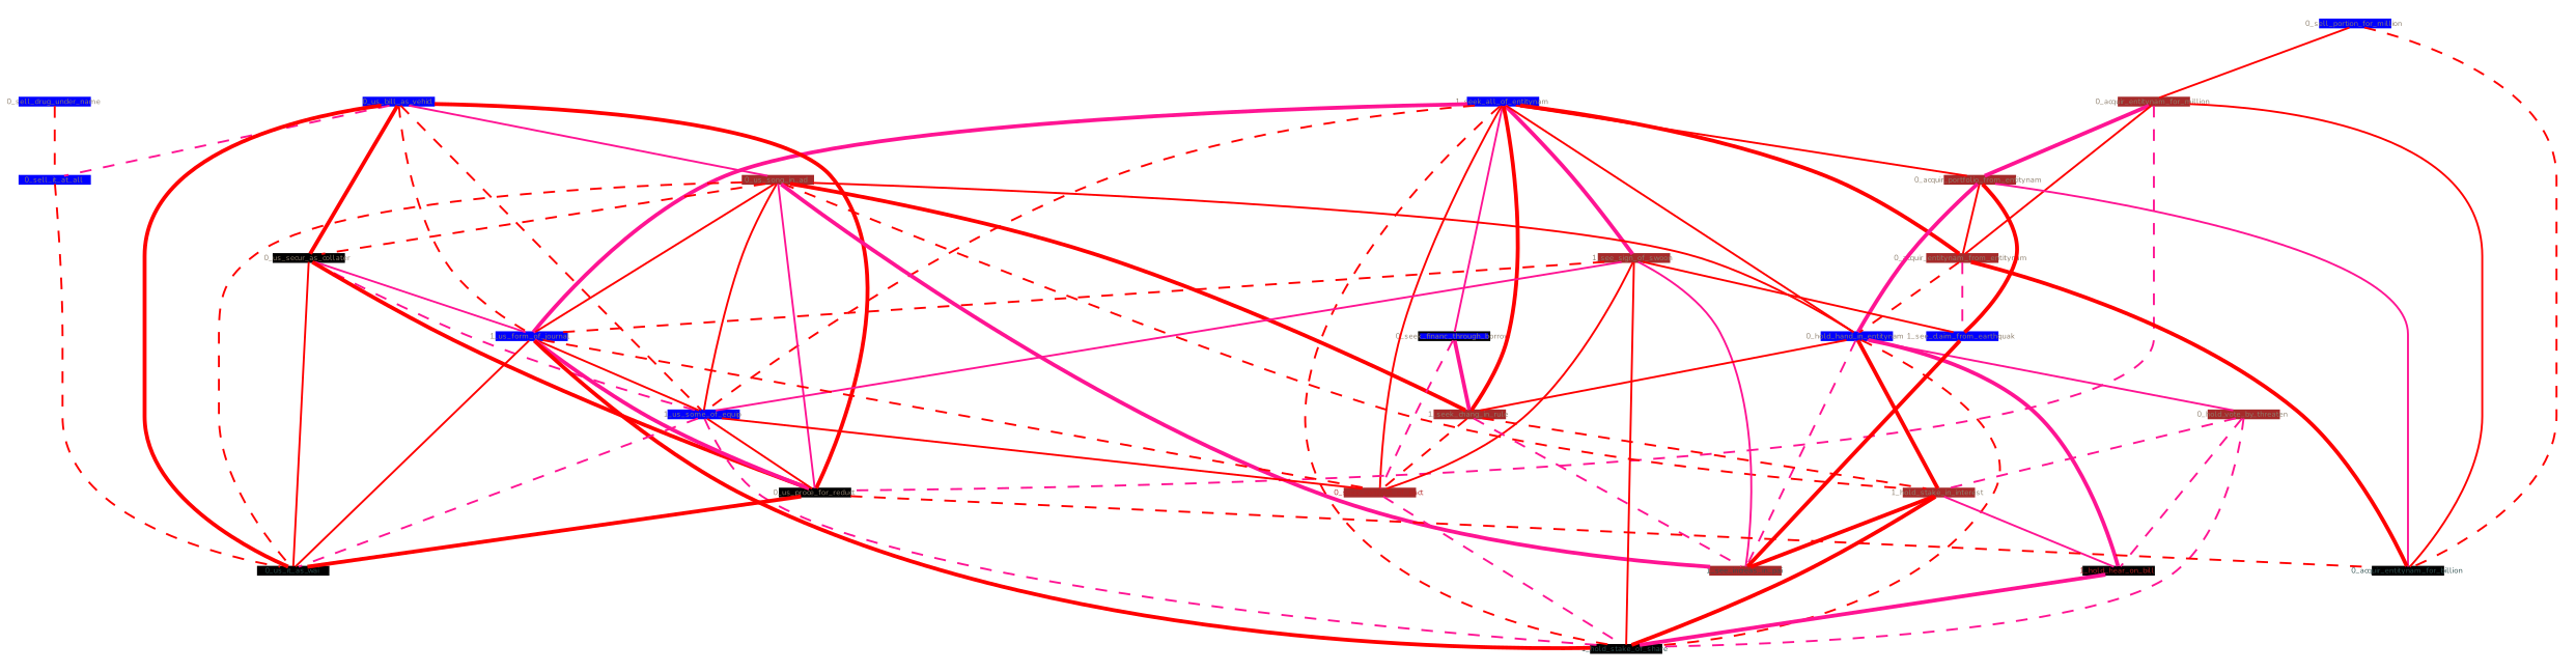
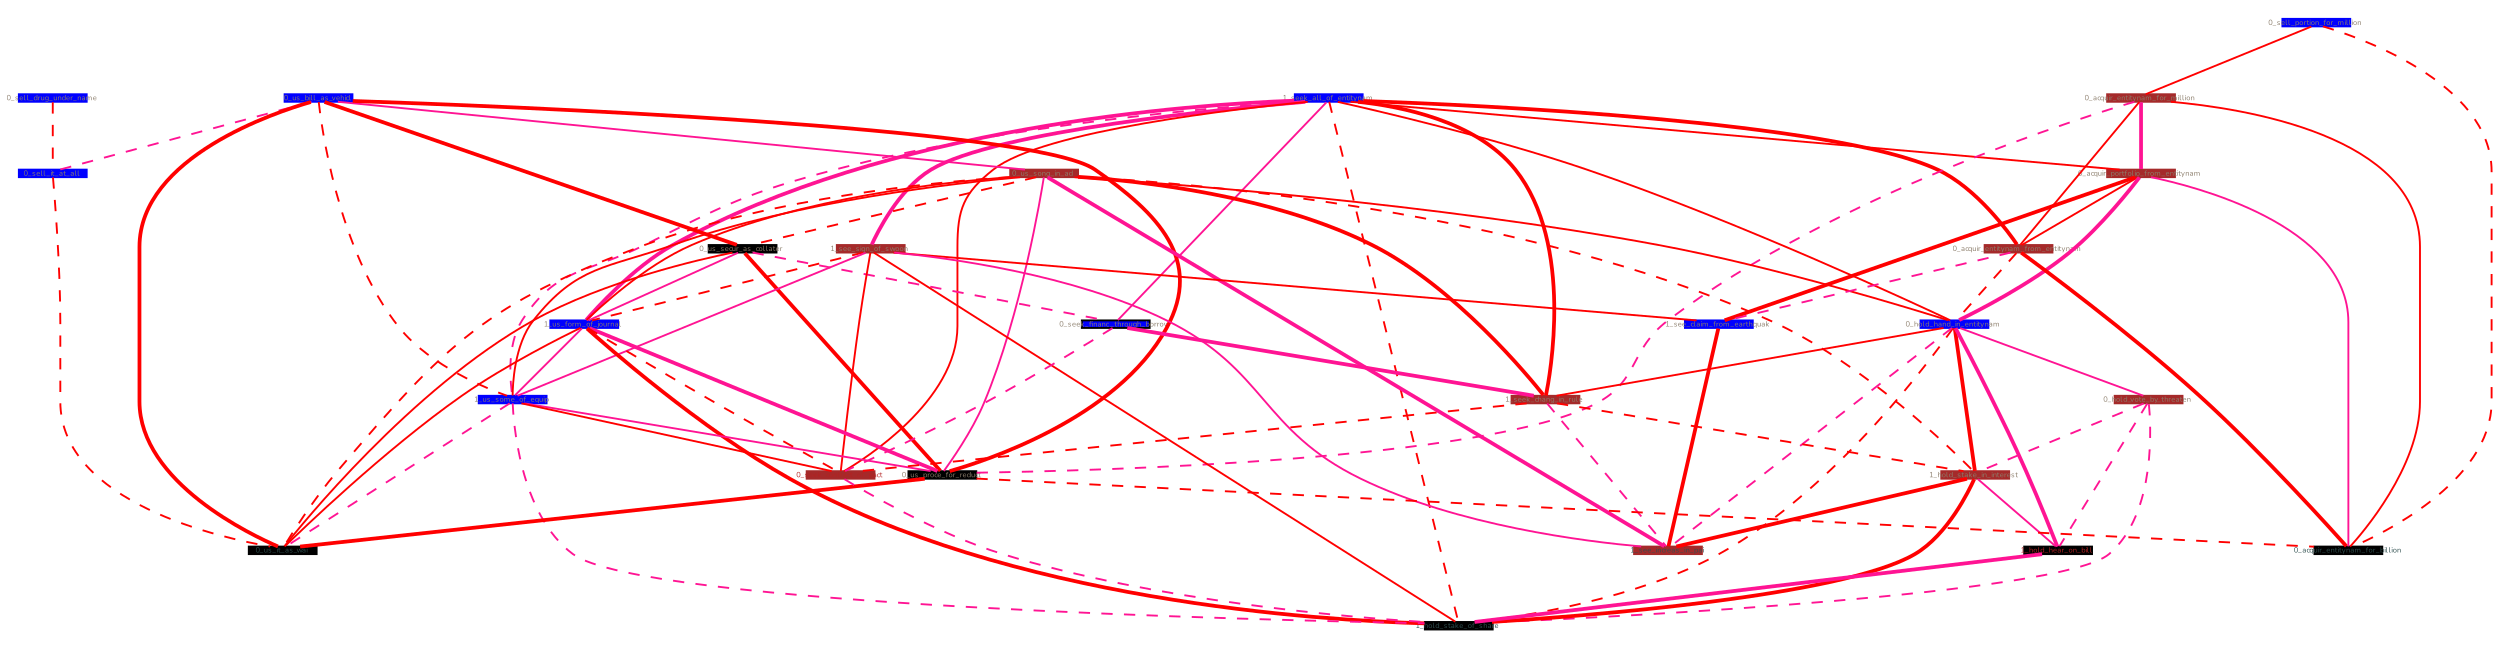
  graph {
    fontname=Nunito
    node [color=brown fixedsize=true fontcolor="#8b7d6b" fontname=Nunito fontsize=4 shape=polygon style=filled]
    edge [color=red fontname=Nunito style=dashed w=1]
    "1_seek_all_of_entitynam " [color=blue height=.06 width=.5]
    "0_sell_portion_for_million " [color=blue height=.06 width=.5]
    "0_sell_drug_under_name " [color=blue height=.06 width=.5]
    "0_sell_it_at_all " [color=blue height=.06 width=.5]
    "0_acquir_entitynam_for_million " [height=.06 width=.5]
    "0_us_bill_as_vehicl " [color=blue height=.06 width=.5]
    "0_us_song_in_ad " [height=.06 width=.5]
    "0_us_secur_as_collater " [color=black height=.06 width=.5]
    "0_acquir_portfolio_from_entitynam " [height=.06 width=.5]
    "1_see_sign_of_swoon " [height=.06 width=.5]
    "1_us_form_of_journal " [color=blue height=.06 width=.5]
    "0_acquir_entitynam_from_entitynam " [height=.06 width=.5]
    "0_seek_financ_through_borrow " [color=black fillcolor=blue height=.06 width=.5]
    "1_us_some_of_equip " [color=blue height=.06 width=.5]
    "0_hold_hand_in_entitynam " [color=blue height=.06 width=.5]
    "1_see_claim_from_earthquak " [color=blue height=.06 width=.5]
    "0_hold_vote_by_threaten " [height=.06 width=.5]
    "1_seek_chang_in_rule " [height=.06 width=.5]
    "1_hold_stake_in_interest " [height=.06 width=.5]
    "0_us_proce_for_reduct " [color=black height=.06 width=.5]
    "0_seek_contract_of_pact " [fontcolor="#b22222" height=.06 width=.5]
    "1_hold_hear_on_bill " [color=black fontcolor="#b22222" height=.06 width=.5]
    "1_hold_stake_of_share " [color=black fontcolor="#2f4f4f" height=.06 width=.5]
    "0_acquir_entitynam_for_billion " [color=black fontcolor="#2f4f4f" height=.06 width=.5]
    "0_us_it_as_wai " [color=black fontcolor="#2f4f4f" height=.06 width=.5]
    "1_see_increas_in_pai " [fontcolor="#2f4f4f" height=.06 width=.5]
    subgraph sub_1 {
      "1_seek_all_of_entitynam "
      "0_sell_portion_for_million "
      "0_sell_drug_under_name "
      "0_sell_it_at_all "
      "0_acquir_entitynam_for_million "
      "0_us_bill_as_vehicl "
      "0_us_song_in_ad "
      "0_us_secur_as_collater "
      "0_acquir_portfolio_from_entitynam "
      "1_see_sign_of_swoon "
      "1_us_form_of_journal "
      "0_acquir_entitynam_from_entitynam "
      "0_seek_financ_through_borrow "
      "1_us_some_of_equip "
      "0_hold_hand_in_entitynam "
      "1_see_claim_from_earthquak "
      "0_hold_vote_by_threaten "
      "1_seek_chang_in_rule "
      "1_hold_stake_in_interest "
      "0_us_proce_for_reduct "
    }
    subgraph sub_2 {
      "0_seek_contract_of_pact "
      "1_hold_hear_on_bill "
    }
    "1_seek_all_of_entitynam " -- "0_acquir_portfolio_from_entitynam " [style=solid]
    "1_seek_all_of_entitynam " -- "1_see_sign_of_swoon " [color=deeppink style=bold]
    "1_seek_all_of_entitynam " -- "1_us_form_of_journal " [color=deeppink style=bold]
    "1_seek_all_of_entitynam " -- "0_acquir_entitynam_from_entitynam " [style=bold]
    "1_seek_all_of_entitynam " -- "0_seek_financ_through_borrow " [color=deeppink style=solid]
-   "1_seek_all_of_entitynam " -- "1_us_some_of_equip "
+   "1_seek_all_of_entitynam " -- "1_us_some_of_equip " [color=deeppink]
    "1_seek_all_of_entitynam " -- "0_hold_hand_in_entitynam " [style=solid]
    "1_seek_all_of_entitynam " -- "1_seek_chang_in_rule " [style=bold]
    "1_seek_all_of_entitynam " -- "0_seek_contract_of_pact " [style=solid w=2]
    "1_seek_all_of_entitynam " -- "1_hold_stake_of_share "
    "0_sell_portion_for_million " -- "0_acquir_entitynam_for_million " [style=solid w=2]
    "0_sell_portion_for_million " -- "0_acquir_entitynam_for_billion "
    "0_sell_drug_under_name " -- "0_sell_it_at_all "
    "0_sell_it_at_all " -- "0_us_it_as_wai "
    "0_acquir_entitynam_for_million " -- "0_acquir_portfolio_from_entitynam " [color=deeppink style=bold]
    "0_acquir_entitynam_for_million " -- "0_acquir_entitynam_from_entitynam " [style=solid w=2]
    "0_acquir_entitynam_for_million " -- "0_us_proce_for_reduct " [color=deeppink]
    "0_acquir_entitynam_for_million " -- "0_acquir_entitynam_for_billion " [style=solid w=3]
    "0_us_bill_as_vehicl " -- "0_sell_it_at_all " [color=deeppink]
    "0_us_bill_as_vehicl " -- "0_us_song_in_ad " [color=deeppink style=solid]
    "0_us_bill_as_vehicl " -- "0_us_secur_as_collater " [style=bold w=2]
-   "0_us_bill_as_vehicl " -- "1_us_form_of_journal "
    "0_us_bill_as_vehicl " -- "1_us_some_of_equip "
    "0_us_bill_as_vehicl " -- "0_us_proce_for_reduct " [style=bold]
    "0_us_bill_as_vehicl " -- "0_us_it_as_wai " [style=bold w=2]
    "0_us_song_in_ad " -- "0_us_secur_as_collater "
    "0_us_song_in_ad " -- "1_us_form_of_journal " [style=solid]
    "0_us_song_in_ad " -- "1_us_some_of_equip " [style=solid]
    "0_us_song_in_ad " -- "0_hold_hand_in_entitynam " [style=solid]
    "0_us_song_in_ad " -- "1_seek_chang_in_rule " [style=bold]
    "0_us_song_in_ad " -- "1_hold_stake_in_interest "
    "0_us_song_in_ad " -- "0_us_proce_for_reduct " [color=deeppink style=solid]
    "0_us_song_in_ad " -- "0_us_it_as_wai "
    "0_us_song_in_ad " -- "1_see_increas_in_pai " [color=deeppink style=bold]
    "0_us_secur_as_collater " -- "1_us_form_of_journal " [color=deeppink style=solid]
-   "0_us_secur_as_collater " -- "1_us_some_of_equip " [color=deeppink]
+   "0_us_secur_as_collater " -- "0_seek_financ_through_borrow " [color=deeppink]
    "0_us_secur_as_collater " -- "0_us_proce_for_reduct " [style=bold]
    "0_us_secur_as_collater " -- "0_us_it_as_wai " [style=solid w=2]
    "0_acquir_portfolio_from_entitynam " -- "0_acquir_entitynam_from_entitynam " [style=solid w=3]
    "0_acquir_portfolio_from_entitynam " -- "0_hold_hand_in_entitynam " [color=deeppink style=bold]
    "0_acquir_portfolio_from_entitynam " -- "1_see_claim_from_earthquak " [style=bold]
    "0_acquir_portfolio_from_entitynam " -- "0_acquir_entitynam_for_billion " [color=deeppink style=solid]
    "1_see_sign_of_swoon " -- "1_us_form_of_journal "
    "1_see_sign_of_swoon " -- "1_us_some_of_equip " [color=deeppink style=solid]
    "1_see_sign_of_swoon " -- "1_see_claim_from_earthquak " [style=solid]
    "1_see_sign_of_swoon " -- "0_seek_contract_of_pact " [style=solid]
    "1_see_sign_of_swoon " -- "1_hold_stake_of_share " [style=solid]
    "1_see_sign_of_swoon " -- "1_see_increas_in_pai " [color=deeppink style=solid]
-   "1_us_form_of_journal " -- "1_us_some_of_equip " [style=solid w=2]
+   "1_us_form_of_journal " -- "1_us_some_of_equip " [color=deeppink style=solid w=2]
    "1_us_form_of_journal " -- "0_us_proce_for_reduct " [color=deeppink style=bold]
    "1_us_form_of_journal " -- "0_seek_contract_of_pact "
    "1_us_form_of_journal " -- "1_hold_stake_of_share " [style=bold]
    "1_us_form_of_journal " -- "0_us_it_as_wai " [style=solid]
    "0_acquir_entitynam_from_entitynam " -- "0_hold_hand_in_entitynam "
    "0_acquir_entitynam_from_entitynam " -- "1_see_claim_from_earthquak " [color=deeppink]
    "0_acquir_entitynam_from_entitynam " -- "0_acquir_entitynam_for_billion " [style=bold w=2]
    "0_seek_financ_through_borrow " -- "1_seek_chang_in_rule " [color=deeppink style=bold]
    "0_seek_financ_through_borrow " -- "0_seek_contract_of_pact " [color=deeppink]
-   "1_us_some_of_equip " -- "0_us_proce_for_reduct " [style=solid]
+   "1_us_some_of_equip " -- "0_us_proce_for_reduct " [color=deeppink style=solid]
    "1_us_some_of_equip " -- "0_seek_contract_of_pact " [style=solid]
    "1_us_some_of_equip " -- "1_hold_stake_of_share " [color=deeppink]
    "1_us_some_of_equip " -- "0_us_it_as_wai " [color=deeppink]
    "0_hold_hand_in_entitynam " -- "0_hold_vote_by_threaten " [color=deeppink style=solid]
    "0_hold_hand_in_entitynam " -- "1_seek_chang_in_rule " [style=solid]
    "0_hold_hand_in_entitynam " -- "1_hold_stake_in_interest " [style=bold w=2]
    "0_hold_hand_in_entitynam " -- "1_hold_hear_on_bill " [color=deeppink style=bold]
    "0_hold_hand_in_entitynam " -- "1_hold_stake_of_share "
    "0_hold_hand_in_entitynam " -- "1_see_increas_in_pai " [color=deeppink]
    "1_see_claim_from_earthquak " -- "1_see_increas_in_pai " [style=bold]
    "0_hold_vote_by_threaten " -- "1_hold_stake_in_interest " [color=deeppink]
    "0_hold_vote_by_threaten " -- "1_hold_hear_on_bill " [color=deeppink]
    "0_hold_vote_by_threaten " -- "1_hold_stake_of_share " [color=deeppink]
    "1_seek_chang_in_rule " -- "1_hold_stake_in_interest "
    "1_seek_chang_in_rule " -- "0_seek_contract_of_pact "
    "1_seek_chang_in_rule " -- "1_see_increas_in_pai " [color=deeppink]
    "1_hold_stake_in_interest " -- "1_hold_hear_on_bill " [color=deeppink style=solid]
    "1_hold_stake_in_interest " -- "1_hold_stake_of_share " [style=bold w=2]
    "1_hold_stake_in_interest " -- "1_see_increas_in_pai " [style=bold]
    "0_us_proce_for_reduct " -- "0_acquir_entitynam_for_billion "
    "0_us_proce_for_reduct " -- "0_us_it_as_wai " [style=bold]
    "0_seek_contract_of_pact " -- "1_hold_stake_of_share " [color=deeppink]
    "1_hold_hear_on_bill " -- "1_hold_stake_of_share " [color=deeppink style=bold]
  }
